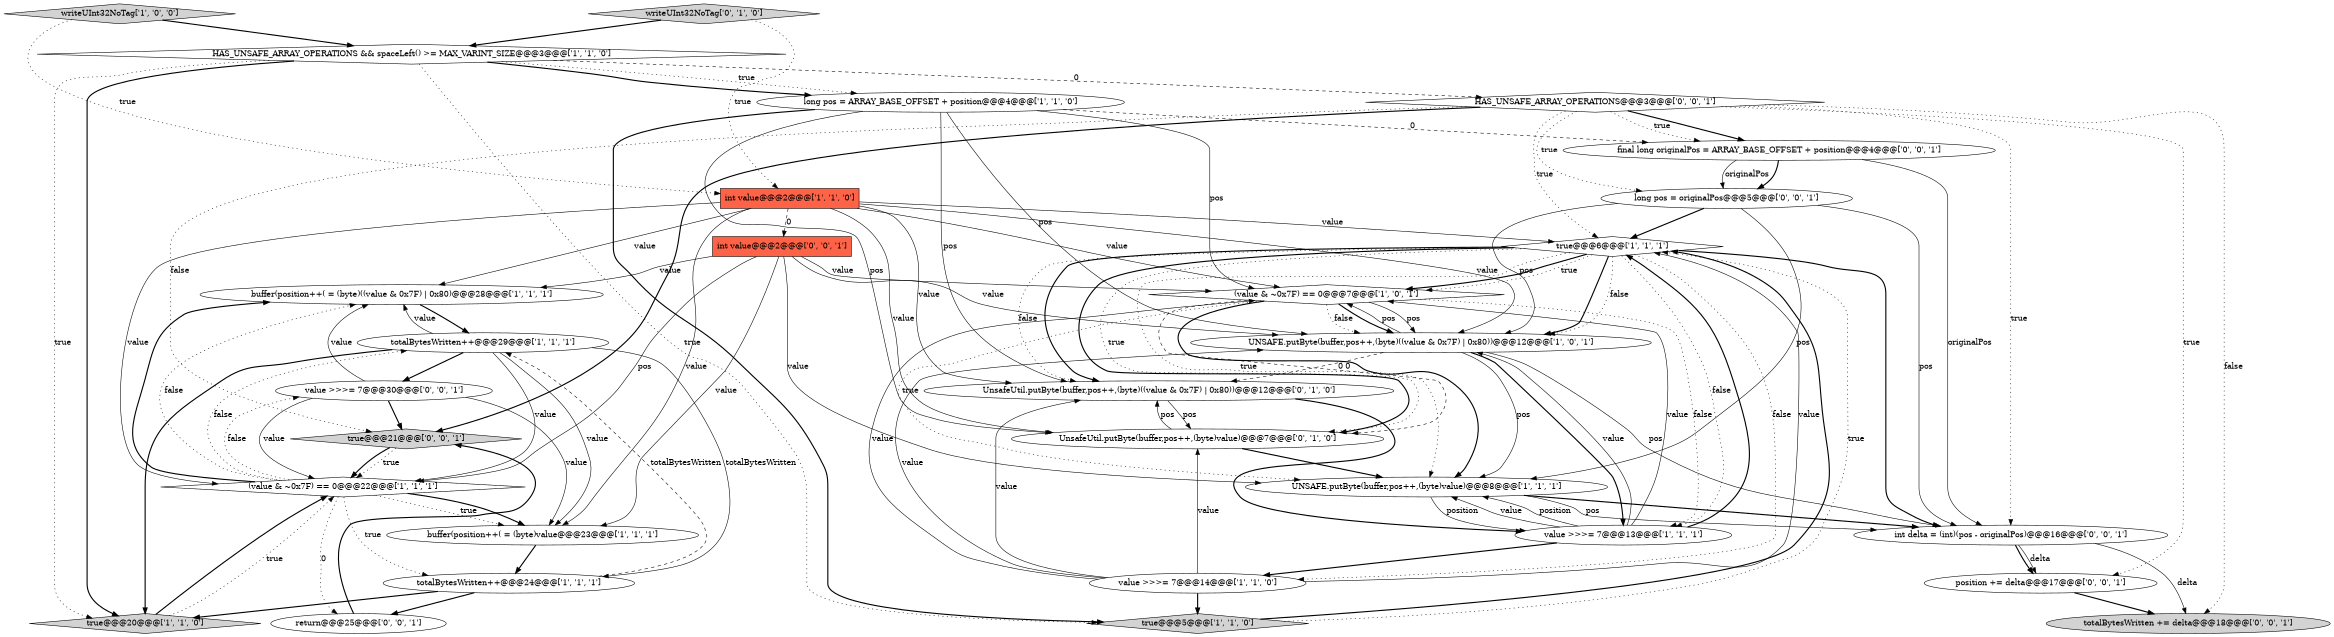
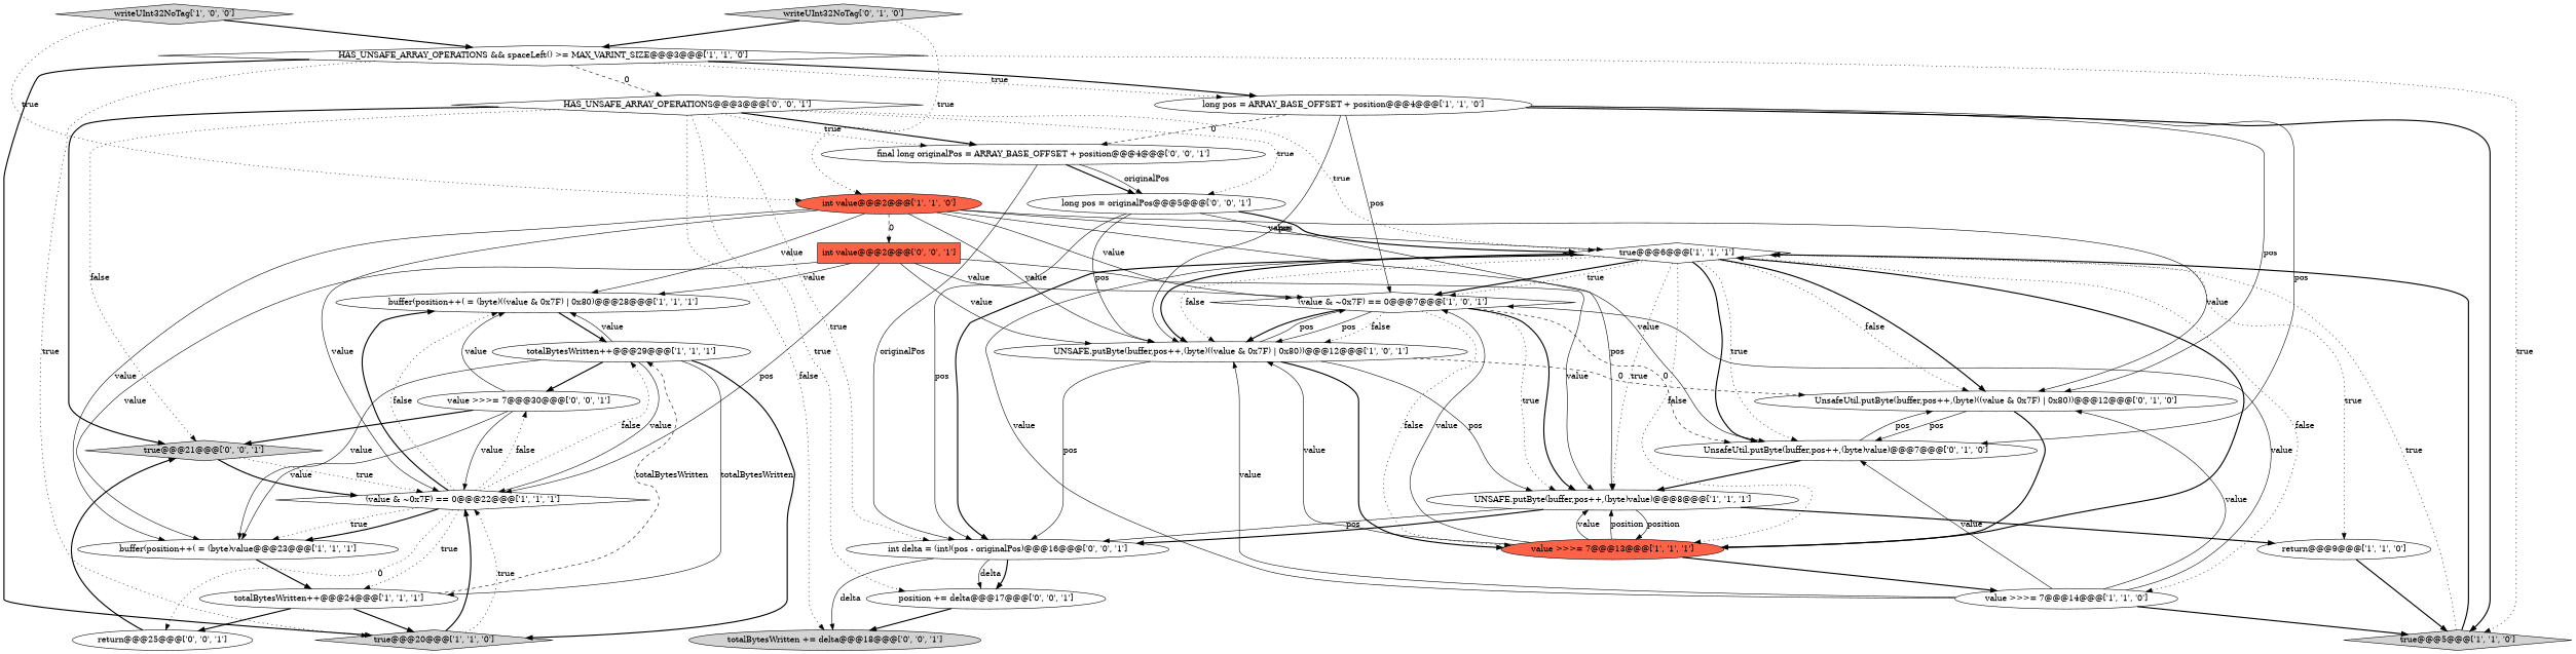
  digraph {
    node [fillcolor=white shape=ellipse style=filled]
    edge [style=solid]
    n1 [fillcolor=lightgray label="writeUInt32NoTag['0', '1', '0']" shape=diamond]
-   n2 [fillcolor=tomato label="int value@@@2@@@['1', '1', '0']" shape=box]
+   n2 [fillcolor=tomato label="int value@@@2@@@['1', '1', '0']"]
    n3 [label="HAS_UNSAFE_ARRAY_OPERATIONS && spaceLeft() >= MAX_VARINT_SIZE@@@3@@@['1', '1', '0']" shape=diamond]
    n4 [label="true@@@6@@@['1', '1', '1']" shape=diamond]
    n5 [label="(value & ~0x7F) == 0@@@7@@@['1', '0', '1']" shape=diamond]
    n6 [label="UNSAFE.putByte(buffer,pos++,(byte)((value & 0x7F) | 0x80))@@@12@@@['1', '0', '1']"]
    n7 [label="UnsafeUtil.putByte(buffer,pos++,(byte)((value & 0x7F) | 0x80))@@@12@@@['0', '1', '0']"]
    n8 [label="UnsafeUtil.putByte(buffer,pos++,(byte)value)@@@7@@@['0', '1', '0']"]
    n9 [fillcolor=tomato label="int value@@@2@@@['0', '0', '1']" shape=box]
    n10 [label="buffer(position++( = (byte)((value & 0x7F) | 0x80)@@@28@@@['1', '1', '1']"]
    n11 [label="buffer(position++( = (byte)value@@@23@@@['1', '1', '1']"]
    n12 [label="(value & ~0x7F) == 0@@@22@@@['1', '1', '1']" shape=diamond]
    n13 [label="HAS_UNSAFE_ARRAY_OPERATIONS@@@3@@@['0', '0', '1']" shape=diamond]
    n14 [fillcolor=lightgray label="true@@@5@@@['1', '1', '0']" shape=diamond]
    n15 [fillcolor=lightgray label="true@@@20@@@['1', '1', '0']" shape=diamond]
    n16 [label="long pos = ARRAY_BASE_OFFSET + position@@@4@@@['1', '1', '0']"]
    n17 [label="UNSAFE.putByte(buffer,pos++,(byte)value)@@@8@@@['1', '1', '1']"]
-   n18 [label="value >>>= 7@@@13@@@['1', '1', '1']"]
+   n18 [fillcolor=tomato label="value >>>= 7@@@13@@@['1', '1', '1']"]
    n19 [label="int delta = (int)(pos - originalPos)@@@16@@@['0', '0', '1']"]
+   n20 [label="return@@@9@@@['1', '1', '0']"]
    n21 [label="value >>>= 7@@@14@@@['1', '1', '0']"]
    n22 [label="position += delta@@@17@@@['0', '0', '1']"]
    n23 [fillcolor=lightgray label="totalBytesWritten += delta@@@18@@@['0', '0', '1']"]
    n24 [label="long pos = originalPos@@@5@@@['0', '0', '1']"]
    n25 [fillcolor=lightgray label="true@@@21@@@['0', '0', '1']" shape=diamond]
    n26 [label="final long originalPos = ARRAY_BASE_OFFSET + position@@@4@@@['0', '0', '1']"]
    n27 [label="totalBytesWritten++@@@24@@@['1', '1', '1']"]
    n28 [label="return@@@25@@@['0', '0', '1']"]
    n29 [label="totalBytesWritten++@@@29@@@['1', '1', '1']"]
    n30 [label="value >>>= 7@@@30@@@['0', '0', '1']"]
    n31 [fillcolor=lightgray label="writeUInt32NoTag['1', '0', '0']" shape=diamond]
    n1 -> n2 [label=true style=dotted]
    n1 -> n3 [style=bold]
    n2 -> n4 [label=value]
    n2 -> n5 [label=value]
    n2 -> n6 [label=value]
    n2 -> n7 [label=value]
    n2 -> n8 [label=value]
    n2 -> n9 [label=0 style=dashed]
    n2 -> n10 [label=value]
    n2 -> n11 [label=value]
    n2 -> n12 [label=value]
    n3 -> n13 [label=0 style=dashed]
    n3 -> n14 [label=true style=dotted]
    n3 -> n15 [style=bold]
    n3 -> n15 [label=true style=dotted]
    n3 -> n16 [label=true style=dotted]
    n3 -> n16 [style=bold]
    n4 -> n5 [style=bold]
    n4 -> n5 [label=true style=dotted]
    n4 -> n6 [style=bold]
    n4 -> n6 [label=false style=dotted]
    n4 -> n7 [label=false style=dotted]
    n4 -> n7 [style=bold]
    n4 -> n8 [style=bold]
    n4 -> n8 [label=true style=dotted]
    n4 -> n17 [label=true style=dotted]
    n4 -> n18 [label=false style=dotted]
    n4 -> n19 [style=bold]
+   n4 -> n20 [label=true style=dotted]
    n4 -> n21 [label=false style=dotted]
    n5 -> n6 [label=pos]
    n5 -> n6 [label=false style=dotted]
    n5 -> n6 [style=bold]
    n5 -> n8 [label=0 style=dashed]
    n5 -> n17 [label=true style=dotted]
    n5 -> n17 [style=bold]
    n5 -> n18 [label=false style=dotted]
    n6 -> n5 [label=pos]
    n6 -> n7 [label=0 style=dashed]
    n6 -> n17 [label=pos]
    n6 -> n18 [style=bold]
    n6 -> n19 [label=pos]
    n7 -> n8 [label=pos]
    n7 -> n18 [style=bold]
    n8 -> n7 [label=pos]
    n8 -> n17 [style=bold]
    n9 -> n5 [label=value]
    n9 -> n6 [label=value]
    n9 -> n10 [label=value]
    n9 -> n11 [label=value]
    n9 -> n12 [label=pos]
    n9 -> n17 [label=value]
    n10 -> n29 [style=bold]
    n11 -> n27 [style=bold]
    n12 -> n10 [style=bold]
    n12 -> n10 [label=false style=dotted]
    n12 -> n11 [label=true style=dotted]
    n12 -> n11 [style=bold]
    n12 -> n27 [label=true style=dotted]
    n12 -> n28 [label=0 style=dotted]
    n12 -> n29 [label=false style=dotted]
    n12 -> n30 [label=false style=dotted]
    n13 -> n4 [label=true style=dotted]
    n13 -> n19 [label=true style=dotted]
    n13 -> n22 [label=true style=dotted]
    n13 -> n23 [label=false style=dotted]
    n13 -> n24 [label=true style=dotted]
    n13 -> n25 [style=bold]
    n13 -> n25 [label=false style=dotted]
    n13 -> n26 [style=bold]
    n13 -> n26 [label=true style=dotted]
    n14 -> n4 [style=bold]
    n14 -> n4 [label=true style=dotted]
    n15 -> n12 [label=true style=dotted]
    n15 -> n12 [style=bold]
    n16 -> n5 [label=pos]
    n16 -> n6 [label=pos]
    n16 -> n7 [label=pos]
    n16 -> n8 [label=pos]
    n16 -> n14 [style=bold]
    n16 -> n26 [label=0 style=dashed]
    n17 -> n18 [label=position]
    n17 -> n19 [label=pos]
    n17 -> n19 [style=bold]
+   n17 -> n20 [style=bold]
    n18 -> n4 [style=bold]
    n18 -> n5 [label=value]
    n18 -> n6 [label=value]
    n18 -> n17 [label=value]
    n18 -> n17 [label=position]
    n18 -> n21 [style=bold]
    n19 -> n22 [style=bold]
    n19 -> n22 [label=delta]
    n19 -> n23 [label=delta]
+   n20 -> n14 [style=bold]
    n21 -> n4 [label=value]
    n21 -> n5 [label=value]
    n21 -> n6 [label=value]
    n21 -> n7 [label=value]
    n21 -> n8 [label=value]
    n21 -> n14 [style=bold]
    n22 -> n23 [style=bold]
    n24 -> n4 [style=bold]
    n24 -> n6 [label=pos]
    n24 -> n17 [label=pos]
    n24 -> n19 [label=pos]
    n25 -> n12 [style=bold]
    n25 -> n12 [label=true style=dotted]
    n26 -> n19 [label=originalPos]
    n26 -> n24 [style=bold]
    n26 -> n24 [label=originalPos]
    n27 -> n15 [style=bold]
    n27 -> n28 [style=bold]
    n27 -> n29 [label=totalBytesWritten style=dashed]
    n28 -> n25 [style=bold]
    n29 -> n10 [label=value]
    n29 -> n11 [label=value]
    n29 -> n12 [label=value]
    n29 -> n15 [style=bold]
    n29 -> n27 [label=totalBytesWritten]
    n29 -> n30 [style=bold]
    n30 -> n10 [label=value]
    n30 -> n11 [label=value]
    n30 -> n12 [label=value]
    n30 -> n25 [style=bold]
    n31 -> n2 [label=true style=dotted]
    n31 -> n3 [style=bold]
  }
